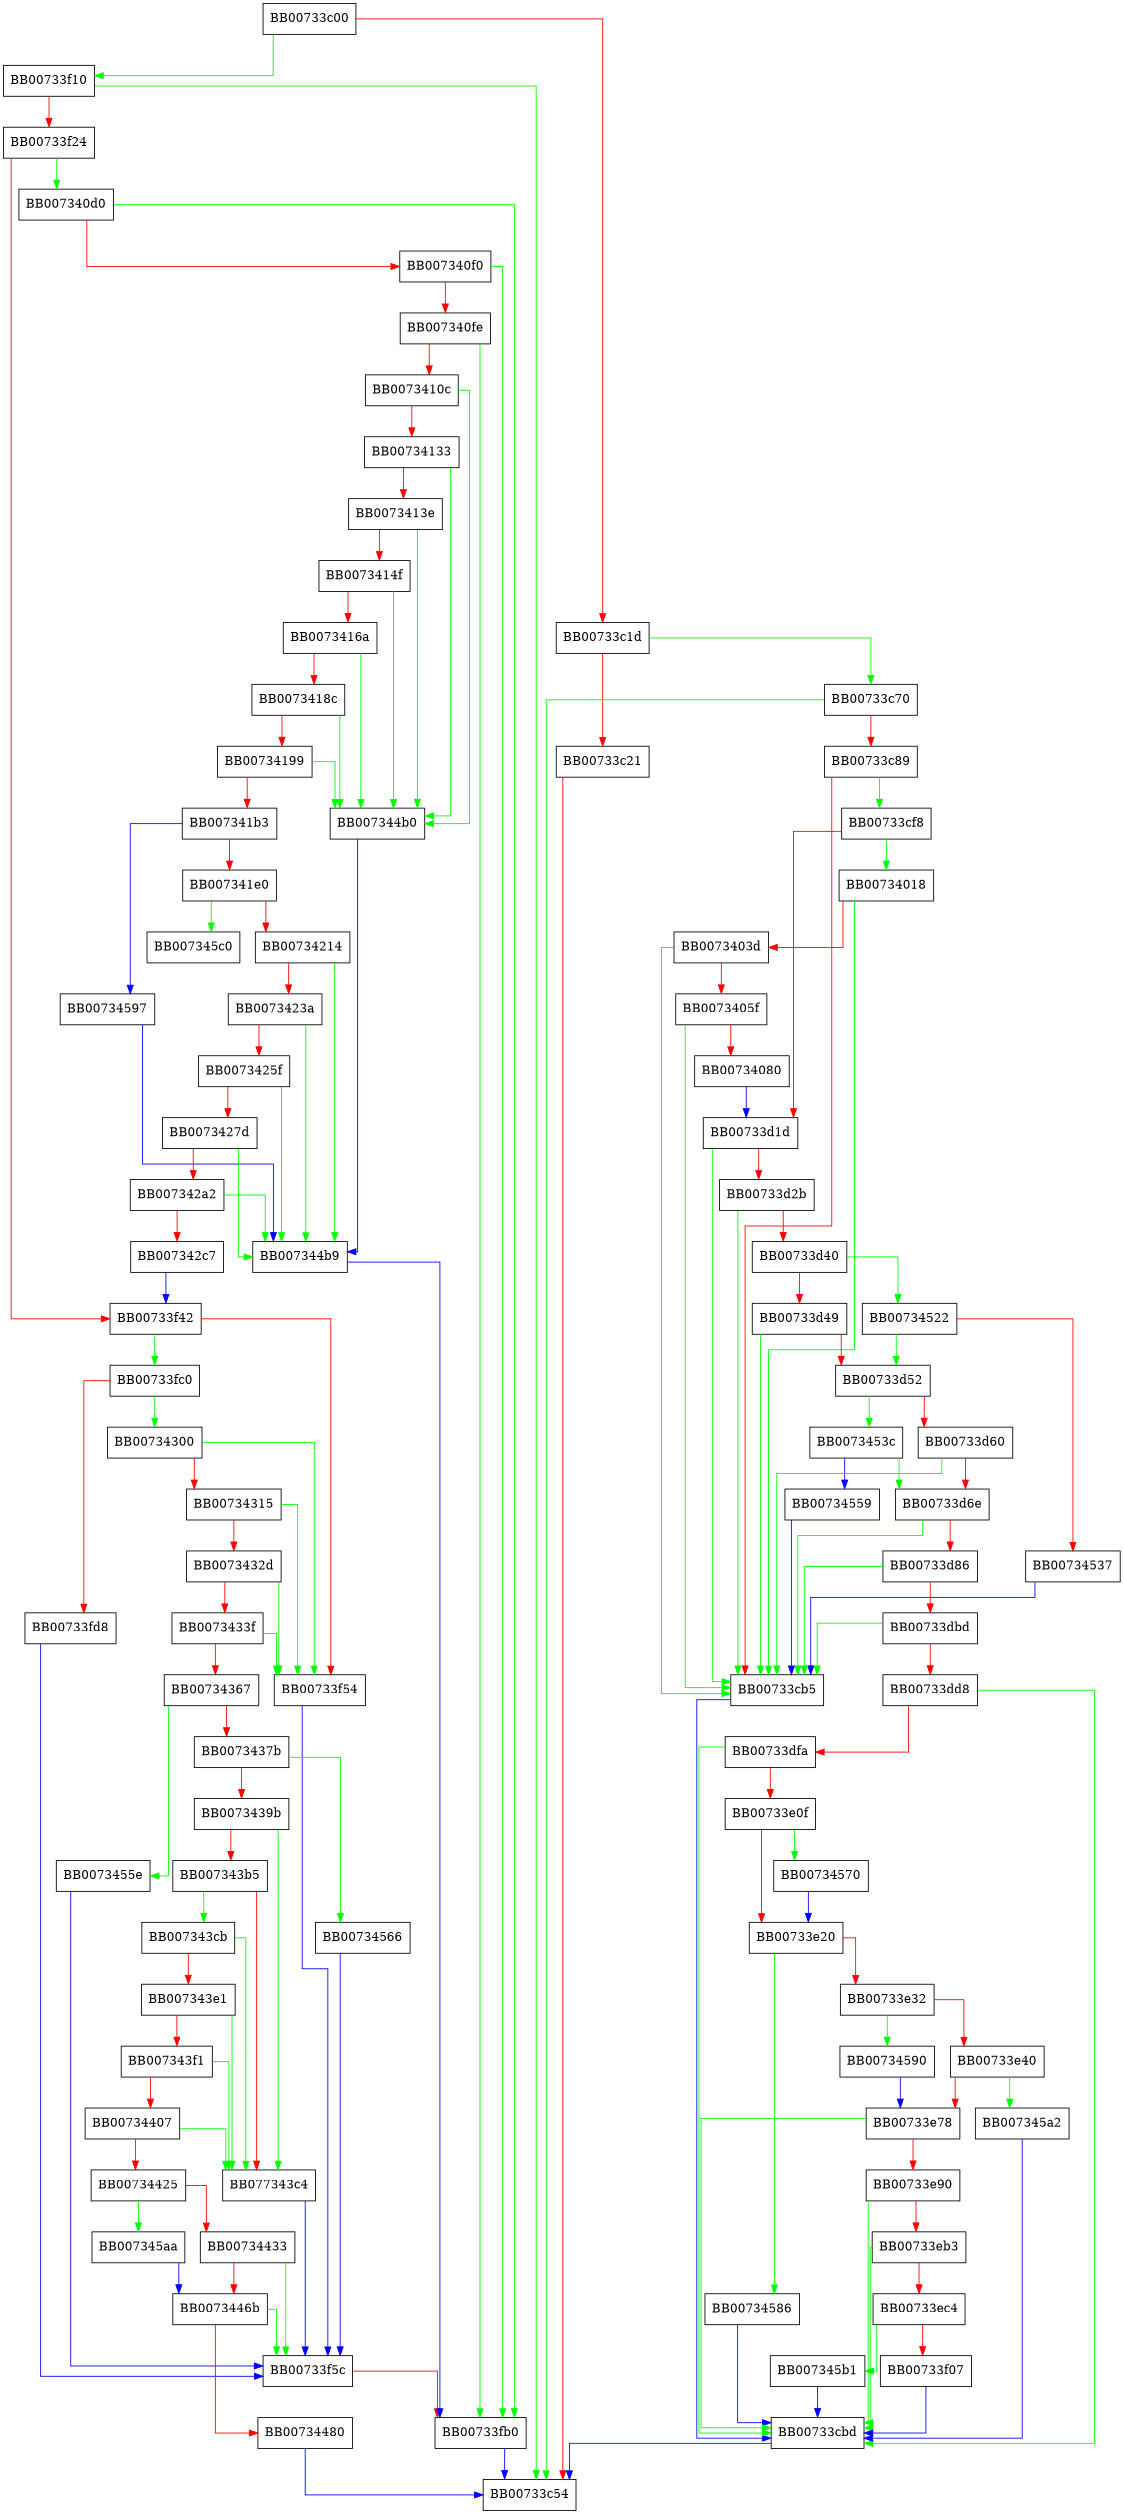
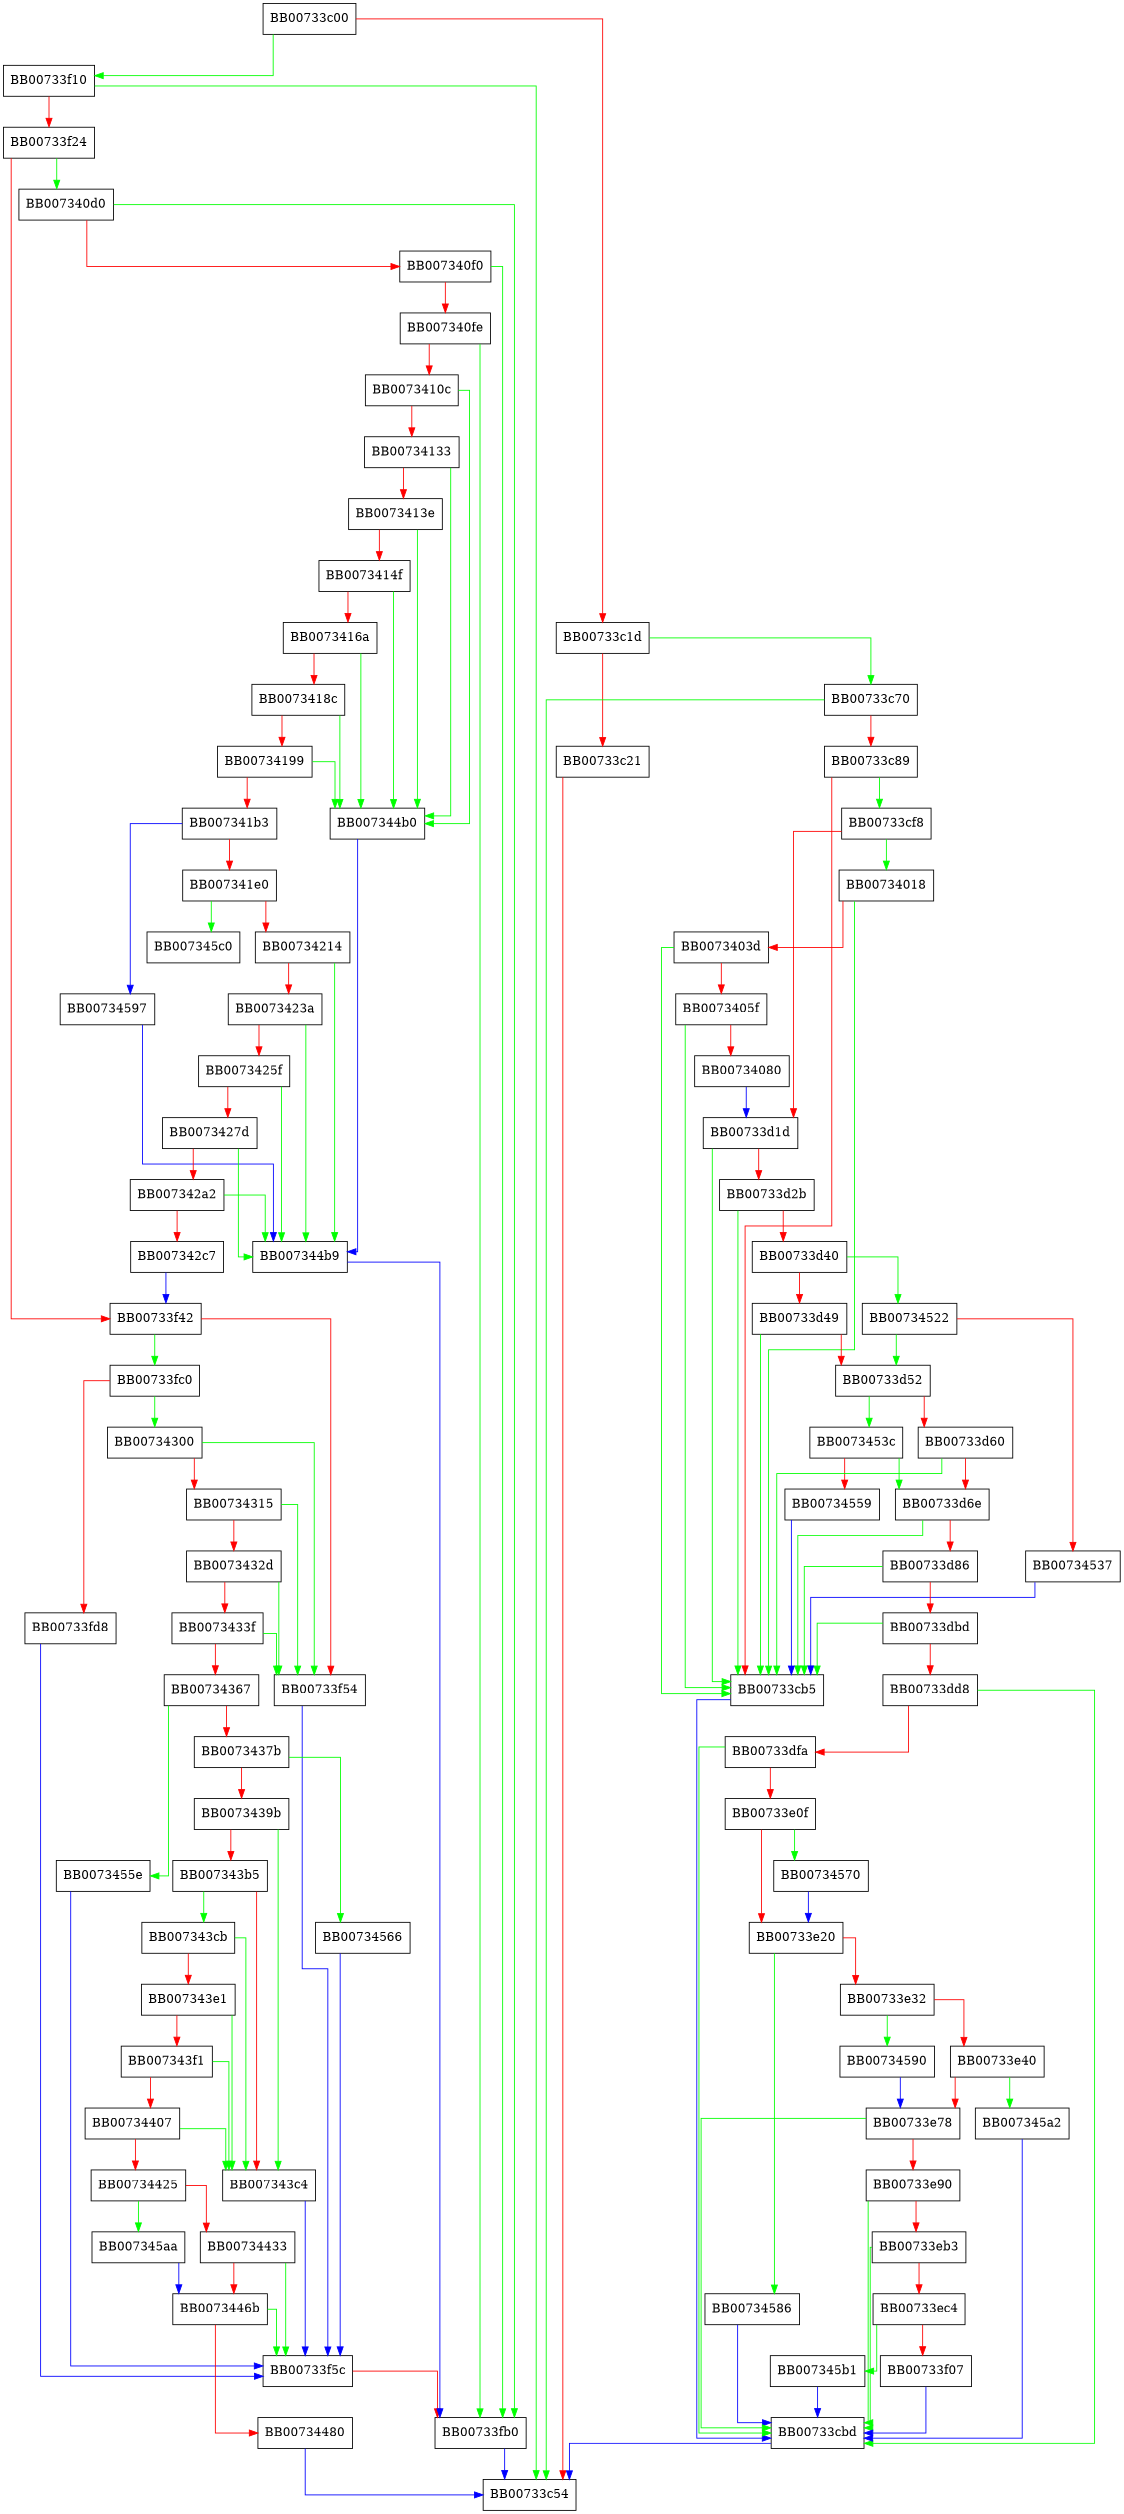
  digraph {
    splines=ortho
    node [shape=box]
    edge [color=red]
    BB00733c00
    BB00733f10
    BB00733c1d
    BB00733c54
    BB00733f24
    BB00733c70
    BB00733c21
    BB007340d0
    BB00733f42
    BB00733c89
    BB00733cf8
    BB00733cb5
    BB00734018
    BB00733d1d
    BB00733cbd
    BB0073403d
    BB00733d2b
    BB0073405f
    BB00733d40
    BB00734522
    BB00733d49
    BB00733d52
    BB00734537
    BB0073453c
    BB00733d60
    BB00733d6e
    BB00734559
    BB00733d86
    BB00733dbd
    BB00733dd8
    BB00733dfa
    BB00733e0f
    BB00734570
    BB00733e20
    BB00734586
    BB00733e32
    BB00734590
    BB00733e40
    BB00733e78
    BB007345a2
    BB00733e90
    BB00733eb3
    BB00733ec4
    BB007345b1
    BB00733f07
    BB00733fb0
    BB007340f0
    BB00733fc0
    BB00733f54
    BB007340fe
    BB00734300
    BB00733fd8
    BB00733f5c
    BB00734315
    BB0073432d
    BB00734080
    BB0073410c
    BB007344b0
    BB00734133
    BB007344b9
    BB0073413e
    BB0073414f
    BB0073416a
    BB0073418c
    BB00734199
    BB007341b3
    BB00734597
    BB007341e0
    BB007345c0
    BB00734214
    BB0073423a
    BB0073425f
    BB0073427d
    BB007342a2
    BB007342c7
    BB0073433f
    BB00734367
    BB0073455e
    BB0073437b
    BB00734566
    BB0073439b
-   BB007343c4 [label=BB077343c4]
+   BB007343c4
    BB007343b5
    BB007343cb
    BB007343e1
    BB007343f1
    BB00734407
    BB00734425
    BB007345aa
    BB00734433
    BB0073446b
    BB00734480
    BB00733c00 -> BB00733f10 [color=green]
    BB00733c00 -> BB00733c1d
    BB00733f10 -> BB00733c54 [color=green]
    BB00733f10 -> BB00733f24
    BB00733c1d -> BB00733c70 [color=green]
    BB00733c1d -> BB00733c21
    BB00733f24 -> BB007340d0 [color=green]
    BB00733f24 -> BB00733f42
    BB00733c70 -> BB00733c54 [color=green]
    BB00733c70 -> BB00733c89
    BB00733c21 -> BB00733c54
    BB007340d0 -> BB00733fb0 [color=green]
    BB007340d0 -> BB007340f0
    BB00733f42 -> BB00733fc0 [color=green]
    BB00733f42 -> BB00733f54
    BB00733c89 -> BB00733cf8 [color=green]
    BB00733c89 -> BB00733cb5
    BB00733cf8 -> BB00734018 [color=green]
    BB00733cf8 -> BB00733d1d
    BB00733cb5 -> BB00733cbd [color=blue]
    BB00734018 -> BB00733cb5 [color=green]
    BB00734018 -> BB0073403d
    BB00733d1d -> BB00733cb5 [color=green]
    BB00733d1d -> BB00733d2b
    BB00733cbd -> BB00733c54 [color=blue]
    BB0073403d -> BB00733cb5 [color=green]
    BB0073403d -> BB0073405f
    BB00733d2b -> BB00733cb5 [color=green]
    BB00733d2b -> BB00733d40
    BB0073405f -> BB00733cb5 [color=green]
    BB0073405f -> BB00734080
    BB00733d40 -> BB00734522 [color=green]
    BB00733d40 -> BB00733d49
    BB00734522 -> BB00733d52 [color=green]
    BB00734522 -> BB00734537
    BB00733d49 -> BB00733cb5 [color=green]
    BB00733d49 -> BB00733d52
    BB00733d52 -> BB0073453c [color=green]
    BB00733d52 -> BB00733d60
    BB00734537 -> BB00733cb5 [color=blue]
    BB0073453c -> BB00733d6e [color=green]
-   BB0073453c -> BB00734559 [color=blue]
+   BB0073453c -> BB00734559
    BB00733d60 -> BB00733cb5 [color=green]
    BB00733d60 -> BB00733d6e
    BB00733d6e -> BB00733cb5 [color=green]
    BB00733d6e -> BB00733d86
    BB00734559 -> BB00733cb5 [color=blue]
    BB00733d86 -> BB00733cb5 [color=green]
    BB00733d86 -> BB00733dbd
    BB00733dbd -> BB00733cb5 [color=green]
    BB00733dbd -> BB00733dd8
    BB00733dd8 -> BB00733cbd [color=green]
    BB00733dd8 -> BB00733dfa
    BB00733dfa -> BB00733cbd [color=green]
    BB00733dfa -> BB00733e0f
    BB00733e0f -> BB00734570 [color=green]
    BB00733e0f -> BB00733e20
    BB00734570 -> BB00733e20 [color=blue]
    BB00733e20 -> BB00734586 [color=green]
    BB00733e20 -> BB00733e32
    BB00734586 -> BB00733cbd [color=blue]
    BB00733e32 -> BB00734590 [color=green]
    BB00733e32 -> BB00733e40
    BB00734590 -> BB00733e78 [color=blue]
    BB00733e40 -> BB00733e78
    BB00733e40 -> BB007345a2 [color=green]
    BB00733e78 -> BB00733cbd [color=green]
    BB00733e78 -> BB00733e90
    BB007345a2 -> BB00733cbd [color=blue]
    BB00733e90 -> BB00733cbd [color=green]
    BB00733e90 -> BB00733eb3
    BB00733eb3 -> BB00733cbd [color=green]
    BB00733eb3 -> BB00733ec4
    BB00733ec4 -> BB007345b1 [color=green]
    BB00733ec4 -> BB00733f07
    BB007345b1 -> BB00733cbd [color=blue]
    BB00733f07 -> BB00733cbd [color=blue]
    BB00733fb0 -> BB00733c54 [color=blue]
    BB007340f0 -> BB00733fb0 [color=green]
    BB007340f0 -> BB007340fe
    BB00733fc0 -> BB00734300 [color=green]
    BB00733fc0 -> BB00733fd8
    BB00733f54 -> BB00733f5c [color=blue]
    BB007340fe -> BB00733fb0 [color=green]
    BB007340fe -> BB0073410c
    BB00734300 -> BB00733f54 [color=green]
    BB00734300 -> BB00734315
    BB00733fd8 -> BB00733f5c [color=blue]
    BB00733f5c -> BB00733fb0
    BB00734315 -> BB00733f54 [color=green]
    BB00734315 -> BB0073432d
    BB0073432d -> BB00733f54 [color=green]
    BB0073432d -> BB0073433f
    BB00734080 -> BB00733d1d [color=blue]
    BB0073410c -> BB007344b0 [color=green]
    BB0073410c -> BB00734133
    BB007344b0 -> BB007344b9 [color=blue]
    BB00734133 -> BB007344b0 [color=green]
    BB00734133 -> BB0073413e
    BB007344b9 -> BB00733fb0 [color=blue]
    BB0073413e -> BB007344b0 [color=green]
    BB0073413e -> BB0073414f
    BB0073414f -> BB007344b0 [color=green]
    BB0073414f -> BB0073416a
    BB0073416a -> BB007344b0 [color=green]
    BB0073416a -> BB0073418c
    BB0073418c -> BB007344b0 [color=green]
    BB0073418c -> BB00734199
    BB00734199 -> BB007344b0 [color=green]
    BB00734199 -> BB007341b3
    BB007341b3 -> BB00734597 [color=blue]
    BB007341b3 -> BB007341e0
    BB00734597 -> BB007344b9 [color=blue]
    BB007341e0 -> BB007345c0 [color=green]
    BB007341e0 -> BB00734214
    BB00734214 -> BB007344b9 [color=green]
    BB00734214 -> BB0073423a
    BB0073423a -> BB007344b9 [color=green]
    BB0073423a -> BB0073425f
    BB0073425f -> BB007344b9 [color=green]
    BB0073425f -> BB0073427d
    BB0073427d -> BB007344b9 [color=green]
    BB0073427d -> BB007342a2
    BB007342a2 -> BB007344b9 [color=green]
    BB007342a2 -> BB007342c7
    BB007342c7 -> BB00733f42 [color=blue]
    BB0073433f -> BB00733f54 [color=green]
    BB0073433f -> BB00734367
    BB00734367 -> BB0073455e [color=green]
    BB00734367 -> BB0073437b
    BB0073455e -> BB00733f5c [color=blue]
    BB0073437b -> BB00734566 [color=green]
    BB0073437b -> BB0073439b
    BB00734566 -> BB00733f5c [color=blue]
    BB0073439b -> BB007343c4 [color=green]
    BB0073439b -> BB007343b5
    BB007343c4 -> BB00733f5c [color=blue]
    BB007343b5 -> BB007343c4
    BB007343b5 -> BB007343cb [color=green]
    BB007343cb -> BB007343c4 [color=green]
    BB007343cb -> BB007343e1
    BB007343e1 -> BB007343c4 [color=green]
    BB007343e1 -> BB007343f1
    BB007343f1 -> BB007343c4 [color=green]
    BB007343f1 -> BB00734407
    BB00734407 -> BB007343c4 [color=green]
    BB00734407 -> BB00734425
    BB00734425 -> BB007345aa [color=green]
    BB00734425 -> BB00734433
    BB007345aa -> BB0073446b [color=blue]
    BB00734433 -> BB00733f5c [color=green]
    BB00734433 -> BB0073446b
    BB0073446b -> BB00733f5c [color=green]
    BB0073446b -> BB00734480
    BB00734480 -> BB00733c54 [color=blue]
  }
